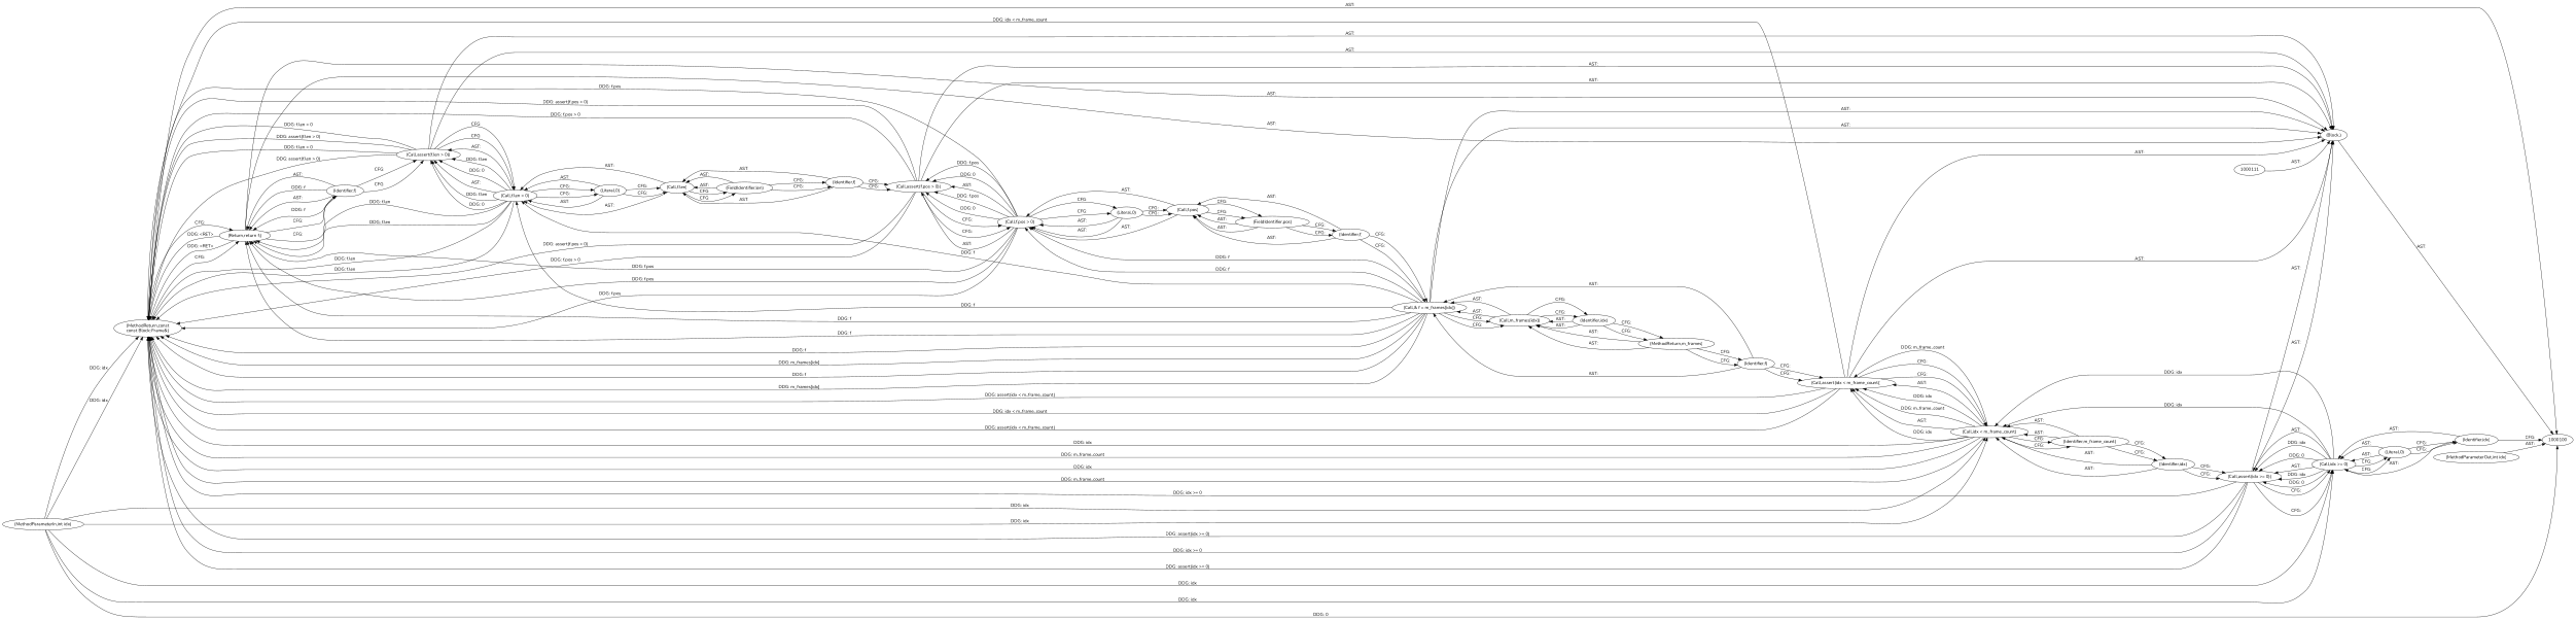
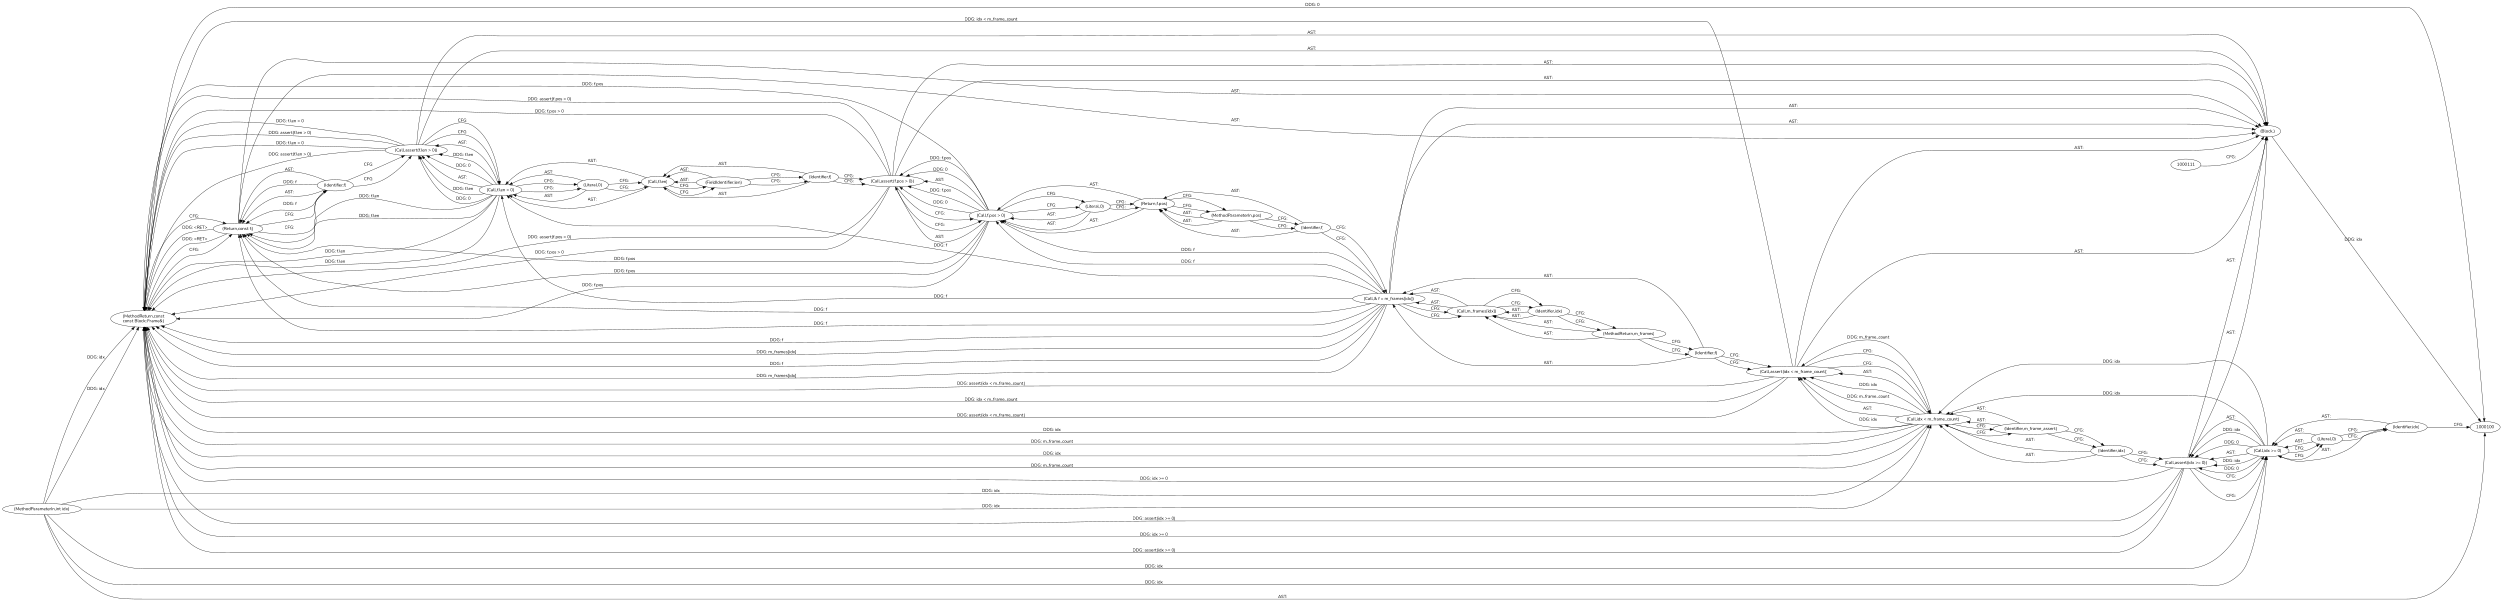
  digraph {
    fontname=Nunito
    rankdir=LR
    node [fontname=Nunito]
    edge [fontname=Nunito]
    n1 [label="(MethodReturn,const\nconst Block::Frame&)"]
-   n2 [label="(Return,return f;)"]
+   n2 [label="(Return,const f;)"]
    1000100
    n4 [label="(Identifier,f)"]
    n5 [label="(Block,)"]
    n6 [label="(Call,assert(f.len > 0))"]
    n7 [label="(Call,f.len > 0)"]
    n8 [label="(MethodParameterIn,int idx)"]
    n9 [label="(Call,idx >= 0)"]
    n10 [label="(Call,idx < m_frame_count)"]
    n11 [label="(Literal,0)"]
    n12 [label="(Call,assert(idx >= 0))"]
-   n13 [label="(Identifier,m_frame_count)"]
+   n13 [label="(Identifier,m_frame_assert)"]
    n14 [label="(Call,assert(idx < m_frame_count))"]
-   n15 [label="(MethodParameterOut,int idx)"]
    n16 [label="(Identifier,idx)"]
    n17 [label="(Identifier,idx)"]
    n18 [label="(Call,& f = m_frames[idx])"]
    n19 [label="(Call,m_frames[idx])"]
    n20 [label="(Call,f.pos > 0)"]
    n21 [label="(Identifier,idx)"]
    n22 [label="(Literal,0)"]
    n23 [label="(Call,assert(f.pos > 0))"]
    n24 [label="(Literal,0)"]
    n25 [label="(Identifier,f)"]
    n26 [label="(MethodReturn,m_frames)"]
-   n27 [label="(FieldIdentifier,pos)"]
-   n28 [label="(Call,f.pos)"]
+   n27 [label="(MethodParameterIn,pos)"]
+   n28 [label="(Return,f.pos)"]
    n29 [label="(Identifier,f)"]
    n30 [label="(FieldIdentifier,len)"]
    n31 [label="(Call,f.len)"]
    n32 [label="(Identifier,f)"]
    1000111
    n1 -> n2 [label="CFG: "]
    n1 -> n2 [label="CFG: "]
-   n1 -> 1000100 [label="AST: "]
+   n1 -> 1000100 [label="DDG: 0"]
    n2 -> n1 [label="DDG: <RET>"]
    n2 -> n1 [label="DDG: <RET>"]
    n2 -> n4 [label="CFG: "]
    n2 -> n4 [label="CFG: "]
    n2 -> n5 [label="AST: "]
    n2 -> n5 [label="AST: "]
    n4 -> n2 [label="AST: "]
    n4 -> n2 [label="DDG: f"]
    n4 -> n2 [label="AST: "]
    n4 -> n2 [label="DDG: f"]
    n4 -> n6 [label="CFG: "]
    n4 -> n6 [label="CFG: "]
-   n5 -> 1000100 [label="AST: "]
+   n5 -> 1000100 [label="DDG: idx"]
    n6 -> n1 [label="DDG: assert(f.len > 0)"]
    n6 -> n1 [label="DDG: f.len > 0"]
    n6 -> n1 [label="DDG: assert(f.len > 0)"]
    n6 -> n1 [label="DDG: f.len > 0"]
    n6 -> n5 [label="AST: "]
    n6 -> n5 [label="AST: "]
    n6 -> n7 [label="CFG: "]
    n6 -> n7 [label="CFG: "]
    n7 -> n1 [label="DDG: f.len"]
    n7 -> n1 [label="DDG: f.len"]
    n7 -> n2 [label="DDG: f.len"]
    n7 -> n2 [label="DDG: f.len"]
    n7 -> n6 [label="AST: "]
    n7 -> n6 [label="DDG: f.len"]
    n7 -> n6 [label="DDG: 0"]
    n7 -> n6 [label="AST: "]
    n7 -> n6 [label="DDG: f.len"]
    n7 -> n6 [label="DDG: 0"]
    n7 -> n24 [label="CFG: "]
    n7 -> n24 [label="CFG: "]
    n8 -> n1 [label="DDG: idx"]
    n8 -> n1 [label="DDG: idx"]
-   n8 -> 1000100 [label="DDG: 0"]
+   n8 -> 1000100 [label="AST: "]
    n8 -> n9 [label="DDG: idx"]
    n8 -> n9 [label="DDG: idx"]
    n8 -> n10 [label="DDG: idx"]
    n8 -> n10 [label="DDG: idx"]
    n9 -> n10 [label="DDG: idx"]
    n9 -> n10 [label="DDG: idx"]
    n9 -> n11 [label="CFG: "]
    n9 -> n11 [label="CFG: "]
    n9 -> n12 [label="AST: "]
    n9 -> n12 [label="DDG: idx"]
    n9 -> n12 [label="DDG: 0"]
    n9 -> n12 [label="AST: "]
    n9 -> n12 [label="DDG: idx"]
    n9 -> n12 [label="DDG: 0"]
    n10 -> n1 [label="DDG: idx"]
    n10 -> n1 [label="DDG: m_frame_count"]
    n10 -> n1 [label="DDG: idx"]
    n10 -> n1 [label="DDG: m_frame_count"]
    n10 -> n13 [label="CFG: "]
    n10 -> n13 [label="CFG: "]
    n10 -> n14 [label="AST: "]
    n10 -> n14 [label="DDG: idx"]
    n10 -> n14 [label="DDG: m_frame_count"]
    n10 -> n14 [label="AST: "]
    n10 -> n14 [label="DDG: idx"]
    n10 -> n14 [label="DDG: m_frame_count"]
    n11 -> n9 [label="AST: "]
    n11 -> n9 [label="AST: "]
    n11 -> n16 [label="CFG: "]
    n11 -> n16 [label="CFG: "]
    n12 -> n1 [label="DDG: idx >= 0"]
    n12 -> n1 [label="DDG: assert(idx >= 0)"]
    n12 -> n1 [label="DDG: idx >= 0"]
    n12 -> n1 [label="DDG: assert(idx >= 0)"]
    n12 -> n5 [label="AST: "]
    n12 -> n5 [label="AST: "]
    n12 -> n9 [label="CFG: "]
    n12 -> n9 [label="CFG: "]
    n13 -> n10 [label="AST: "]
    n13 -> n10 [label="AST: "]
    n13 -> n17 [label="CFG: "]
    n13 -> n17 [label="CFG: "]
    n14 -> n1 [label="DDG: idx < m_frame_count"]
    n14 -> n1 [label="DDG: assert(idx < m_frame_count)"]
    n14 -> n1 [label="DDG: idx < m_frame_count"]
    n14 -> n1 [label="DDG: assert(idx < m_frame_count)"]
    n14 -> n5 [label="AST: "]
    n14 -> n5 [label="AST: "]
    n14 -> n10 [label="CFG: "]
    n14 -> n10 [label="CFG: "]
-   n15 -> 1000100 [label="AST: "]
    n16 -> 1000100 [label="CFG: "]
    n16 -> n9 [label="AST: "]
    n16 -> n9 [label="AST: "]
    n17 -> n10 [label="AST: "]
    n17 -> n10 [label="AST: "]
    n17 -> n12 [label="CFG: "]
    n17 -> n12 [label="CFG: "]
    n18 -> n1 [label="DDG: m_frames[idx]"]
    n18 -> n1 [label="DDG: f"]
    n18 -> n1 [label="DDG: m_frames[idx]"]
    n18 -> n1 [label="DDG: f"]
    n18 -> n2 [label="DDG: f"]
    n18 -> n2 [label="DDG: f"]
    n18 -> n5 [label="AST: "]
    n18 -> n5 [label="AST: "]
    n18 -> n7 [label="DDG: f"]
    n18 -> n7 [label="DDG: f"]
    n18 -> n19 [label="CFG: "]
    n18 -> n19 [label="CFG: "]
    n18 -> n20 [label="DDG: f"]
    n18 -> n20 [label="DDG: f"]
    n19 -> n18 [label="AST: "]
    n19 -> n18 [label="AST: "]
    n19 -> n21 [label="CFG: "]
    n19 -> n21 [label="CFG: "]
    n20 -> n1 [label="DDG: f.pos"]
    n20 -> n1 [label="DDG: f.pos"]
    n20 -> n2 [label="DDG: f.pos"]
    n20 -> n2 [label="DDG: f.pos"]
    n20 -> n22 [label="CFG: "]
    n20 -> n22 [label="CFG: "]
    n20 -> n23 [label="AST: "]
    n20 -> n23 [label="DDG: f.pos"]
    n20 -> n23 [label="DDG: 0"]
    n20 -> n23 [label="AST: "]
    n20 -> n23 [label="DDG: f.pos"]
    n20 -> n23 [label="DDG: 0"]
    n21 -> n19 [label="AST: "]
    n21 -> n19 [label="AST: "]
    n21 -> n26 [label="CFG: "]
    n21 -> n26 [label="CFG: "]
    n22 -> n20 [label="AST: "]
    n22 -> n20 [label="AST: "]
    n22 -> n28 [label="CFG: "]
    n22 -> n28 [label="CFG: "]
    n23 -> n1 [label="DDG: assert(f.pos > 0)"]
    n23 -> n1 [label="DDG: f.pos > 0"]
    n23 -> n1 [label="DDG: assert(f.pos > 0)"]
    n23 -> n1 [label="DDG: f.pos > 0"]
    n23 -> n5 [label="AST: "]
    n23 -> n5 [label="AST: "]
    n23 -> n20 [label="CFG: "]
    n23 -> n20 [label="CFG: "]
    n24 -> n7 [label="AST: "]
    n24 -> n7 [label="AST: "]
    n24 -> n31 [label="CFG: "]
    n24 -> n31 [label="CFG: "]
    n25 -> n14 [label="CFG: "]
    n25 -> n14 [label="CFG: "]
    n25 -> n18 [label="AST: "]
    n25 -> n18 [label="AST: "]
    n26 -> n19 [label="AST: "]
    n26 -> n19 [label="AST: "]
    n26 -> n25 [label="CFG: "]
    n26 -> n25 [label="CFG: "]
    n27 -> n28 [label="AST: "]
    n27 -> n28 [label="AST: "]
    n27 -> n29 [label="CFG: "]
    n27 -> n29 [label="CFG: "]
    n28 -> n20 [label="AST: "]
    n28 -> n20 [label="AST: "]
    n28 -> n27 [label="CFG: "]
    n28 -> n27 [label="CFG: "]
    n29 -> n18 [label="CFG: "]
    n29 -> n18 [label="CFG: "]
    n29 -> n28 [label="AST: "]
    n29 -> n28 [label="AST: "]
    n30 -> n31 [label="AST: "]
    n30 -> n31 [label="AST: "]
    n30 -> n32 [label="CFG: "]
    n30 -> n32 [label="CFG: "]
    n31 -> n7 [label="AST: "]
    n31 -> n7 [label="AST: "]
    n31 -> n30 [label="CFG: "]
    n31 -> n30 [label="CFG: "]
    n32 -> n23 [label="CFG: "]
    n32 -> n23 [label="CFG: "]
    n32 -> n31 [label="AST: "]
    n32 -> n31 [label="AST: "]
-   1000111 -> n5 [label="AST: "]
+   1000111 -> n5 [label="CFG: "]
  }
